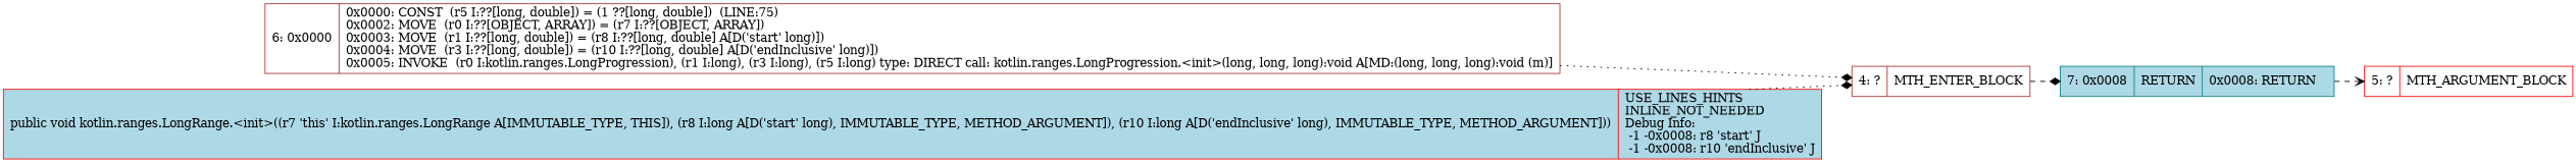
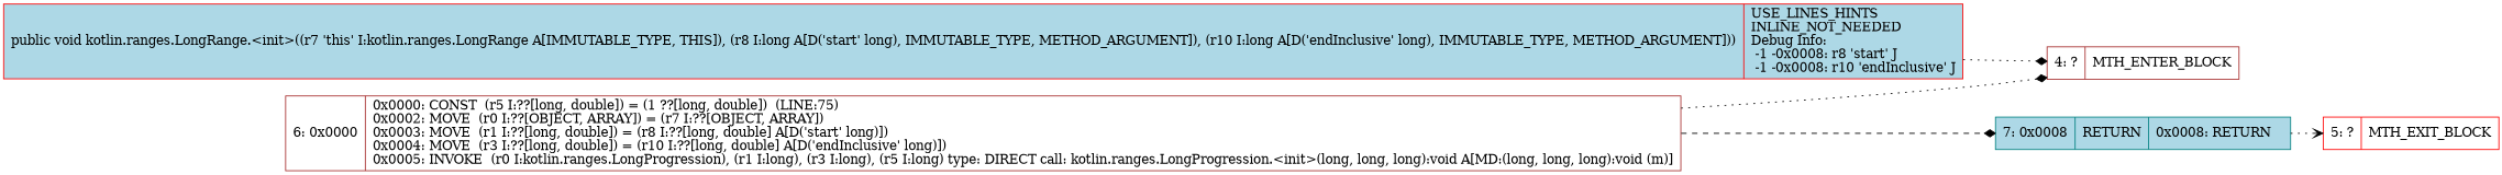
  digraph {
    rankdir=LR
    node [color=brown fillcolor=white shape=record style=filled]
    edge [arrowhead=diamond style=dotted]
    n1 [label="{4\:\ ?|MTH_ENTER_BLOCK\l}"]
    n2 [label="{6\:\ 0x0000|0x0000: CONST  (r5 I:??[long, double]) = (1 ??[long, double])  (LINE:75)\l0x0002: MOVE  (r0 I:??[OBJECT, ARRAY]) = (r7 I:??[OBJECT, ARRAY]) \l0x0003: MOVE  (r1 I:??[long, double]) = (r8 I:??[long, double] A[D('start' long)]) \l0x0004: MOVE  (r3 I:??[long, double]) = (r10 I:??[long, double] A[D('endInclusive' long)]) \l0x0005: INVOKE  (r0 I:kotlin.ranges.LongProgression), (r1 I:long), (r3 I:long), (r5 I:long) type: DIRECT call: kotlin.ranges.LongProgression.\<init\>(long, long, long):void A[MD:(long, long, long):void (m)]\l}"]
    n3 [color=teal fillcolor=lightblue label="{7\:\ 0x0008|RETURN\l|0x0008: RETURN   \l}"]
-   n4 [color=red label="{5\:\ ?|MTH_ARGUMENT_BLOCK\l}"]
+   n4 [color=red label="{5\:\ ?|MTH_EXIT_BLOCK\l}"]
    n5 [color=red fillcolor=lightblue label="{public void kotlin.ranges.LongRange.\<init\>((r7 'this' I:kotlin.ranges.LongRange A[IMMUTABLE_TYPE, THIS]), (r8 I:long A[D('start' long), IMMUTABLE_TYPE, METHOD_ARGUMENT]), (r10 I:long A[D('endInclusive' long), IMMUTABLE_TYPE, METHOD_ARGUMENT]))  | USE_LINES_HINTS\lINLINE_NOT_NEEDED\lDebug Info:\l  \-1 \-0x0008: r8 'start' J\l  \-1 \-0x0008: r10 'endInclusive' J\l}"]
    n2 -> n1
-   n1 -> n3 [style=dashed]
-   n3 -> n4 [arrowhead=vee style=dashed]
+   n2 -> n3 [style=dashed]
+   n3 -> n4 [arrowhead=vee]
    n5 -> n1
  }
